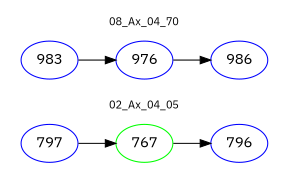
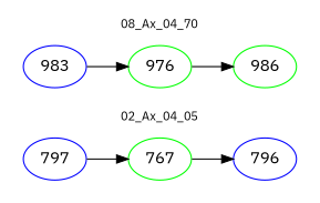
  digraph {
    fontname="IBM Plex Sans"
    rankdir=LR
    node [color=blue fontname="IBM Plex Sans"]
    edge [color=black fontname="IBM Plex Sans"]
    n1 [label=797]
    n2 [color=green label=767]
    n3 [label=796]
    n4 [label=983]
-   n5 [label=976]
-   n6 [label=986]
+   n5 [color=green label=976]
+   n6 [color=green label=986]
    subgraph cluster_1 {
      color=white
      fontsize=10
      label="02_Ax_04_05"
      n1
      n2
      n3
    }
    subgraph cluster_2 {
      color=white
      fontsize=10
      label="08_Ax_04_70"
      n4
      n5
      n6
    }
    n1 -> n2
    n2 -> n3
    n4 -> n5
    n5 -> n6
  }
